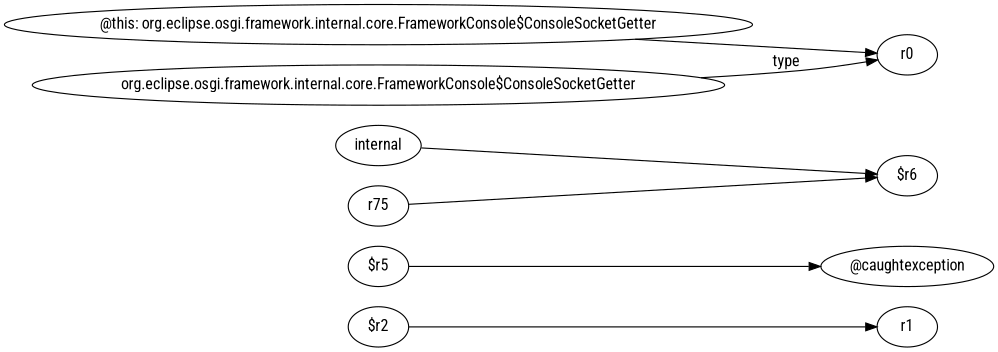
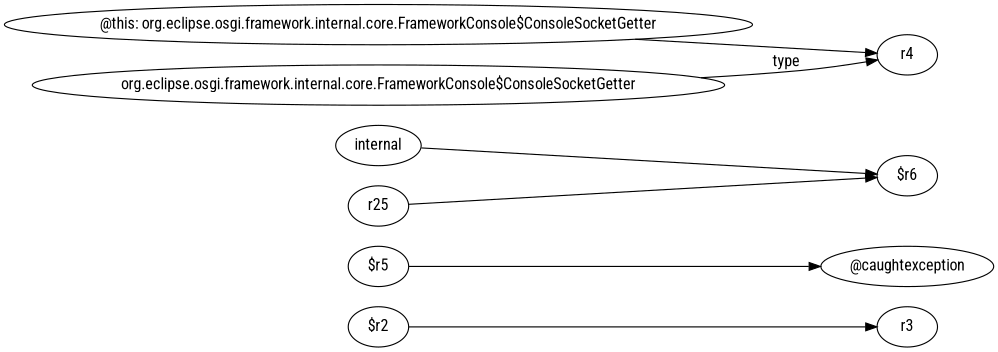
  digraph {
    fontname="Roboto Condensed"
    rankdir=LR
    node [fontname="Roboto Condensed"]
    edge [fontname="Roboto Condensed"]
    n1 [label="$r2"]
-   n2 [label=r1]
+   n2 [label=r3]
    n3 [label="@caughtexception"]
    n4 [label="$r5"]
    n5 [label=internal]
    n6 [label="$r6"]
-   n7 [label=r75]
+   n7 [label=r25]
    n8 [label="@this: org.eclipse.osgi.framework.internal.core.FrameworkConsole$ConsoleSocketGetter"]
-   n9 [label=r0]
+   n9 [label=r4]
    n10 [label="org.eclipse.osgi.framework.internal.core.FrameworkConsole$ConsoleSocketGetter"]
    n1 -> n2
    n4 -> n3
    n5 -> n6
    n7 -> n6
    n8 -> n9
    n10 -> n9 [label=type]
  }
